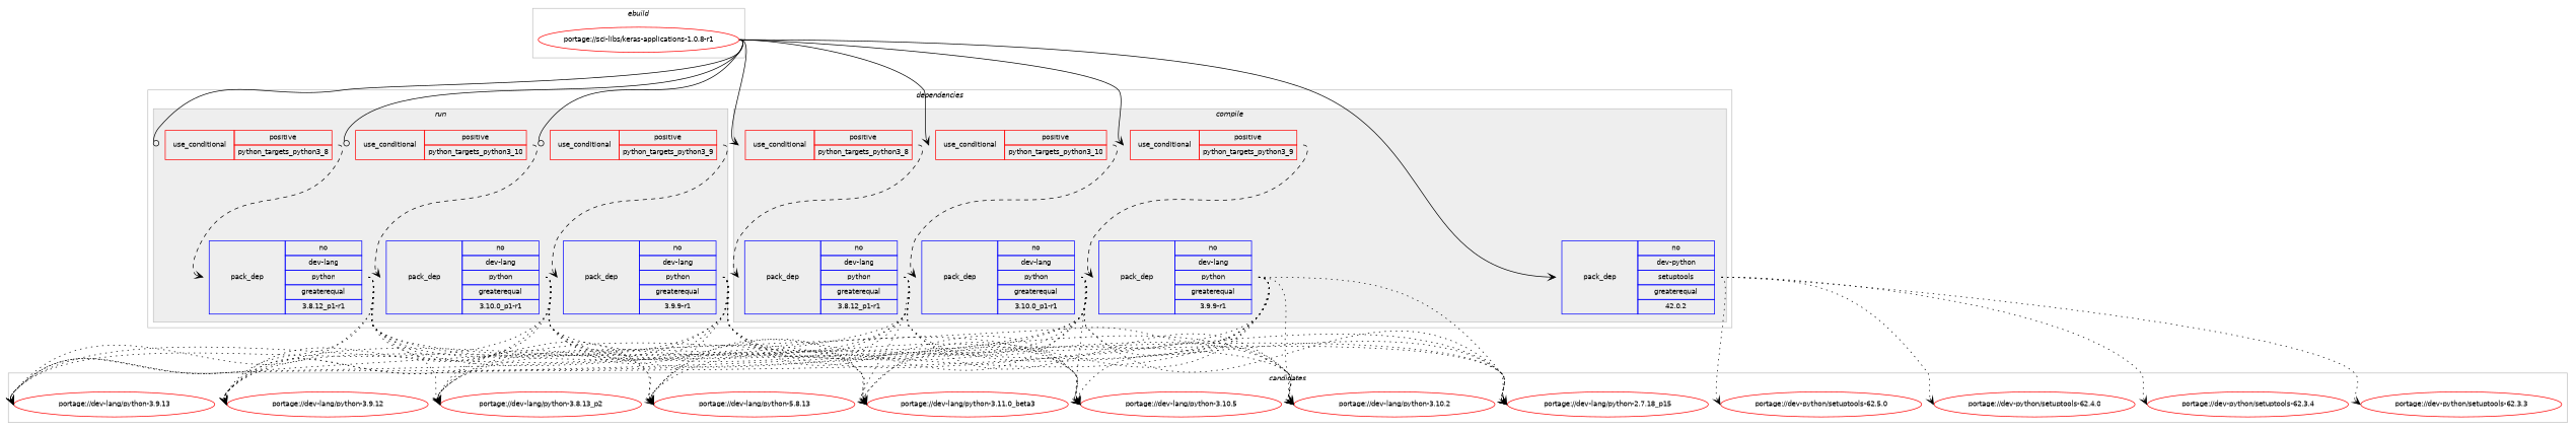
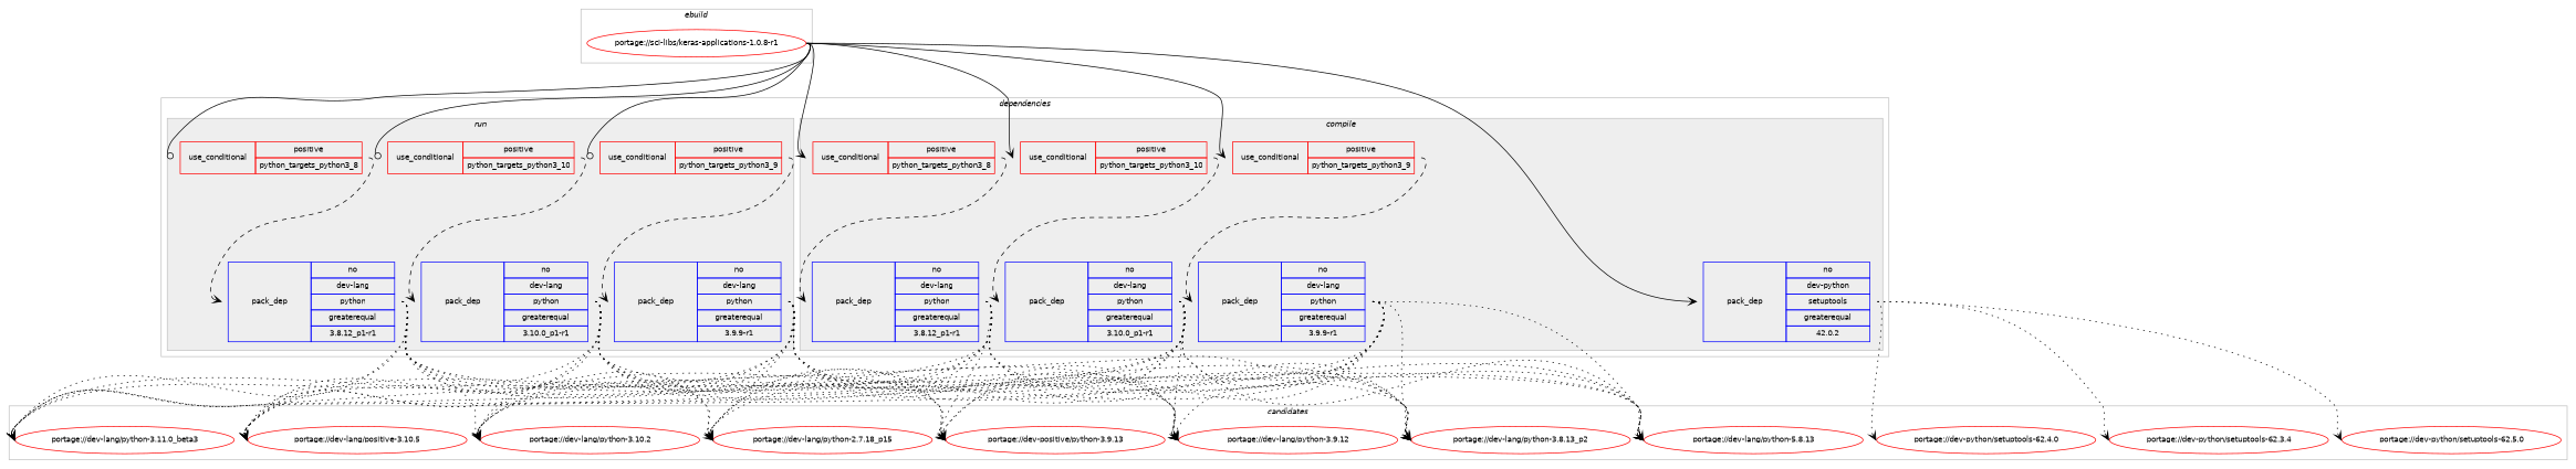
  digraph {
    compound=true
    concentrate=true
    fontname=Helvetica
    fontsize=10
    newrank=true
    rankdir=TB
    ranksep=1.5
    node [color=red fontname=Helvetica fontsize=10]
    edge [arrowhead=vee headport=w style=dotted tailport=e weight=100]
    n1 [label="portage://sci-libs/keras-applications-1.0.8-r1" width=4]
    n2 [color=blue label=<<TABLE BORDER="0" CELLBORDER="1" CELLSPACING="0" CELLPADDING="4" WIDTH="220"><TR><TD ROWSPAN="6" CELLPADDING="30">pack_dep</TD></TR><TR><TD WIDTH="110">no</TD></TR><TR><TD>dev-lang</TD></TR><TR><TD>python</TD></TR><TR><TD>greaterequal</TD></TR><TR><TD>3.10.0_p1-r1</TD></TR></TABLE>> shape=none]
    n3 [label=<<TABLE BORDER="0" CELLBORDER="1" CELLSPACING="0" CELLPADDING="4"><TR><TD ROWSPAN="3" CELLPADDING="10">use_conditional</TD></TR><TR><TD>positive</TD></TR><TR><TD>python_targets_python3_10</TD></TR></TABLE>> shape=none]
    n4 [color=blue label=<<TABLE BORDER="0" CELLBORDER="1" CELLSPACING="0" CELLPADDING="4" WIDTH="220"><TR><TD ROWSPAN="6" CELLPADDING="30">pack_dep</TD></TR><TR><TD WIDTH="110">no</TD></TR><TR><TD>dev-lang</TD></TR><TR><TD>python</TD></TR><TR><TD>greaterequal</TD></TR><TR><TD>3.8.12_p1-r1</TD></TR></TABLE>> shape=none]
    n5 [label=<<TABLE BORDER="0" CELLBORDER="1" CELLSPACING="0" CELLPADDING="4"><TR><TD ROWSPAN="3" CELLPADDING="10">use_conditional</TD></TR><TR><TD>positive</TD></TR><TR><TD>python_targets_python3_8</TD></TR></TABLE>> shape=none]
    n6 [color=blue label=<<TABLE BORDER="0" CELLBORDER="1" CELLSPACING="0" CELLPADDING="4" WIDTH="220"><TR><TD ROWSPAN="6" CELLPADDING="30">pack_dep</TD></TR><TR><TD WIDTH="110">no</TD></TR><TR><TD>dev-lang</TD></TR><TR><TD>python</TD></TR><TR><TD>greaterequal</TD></TR><TR><TD>3.9.9-r1</TD></TR></TABLE>> shape=none]
    n7 [label=<<TABLE BORDER="0" CELLBORDER="1" CELLSPACING="0" CELLPADDING="4"><TR><TD ROWSPAN="3" CELLPADDING="10">use_conditional</TD></TR><TR><TD>positive</TD></TR><TR><TD>python_targets_python3_9</TD></TR></TABLE>> shape=none]
    n8 [color=blue label=<<TABLE BORDER="0" CELLBORDER="1" CELLSPACING="0" CELLPADDING="4" WIDTH="220"><TR><TD ROWSPAN="6" CELLPADDING="30">pack_dep</TD></TR><TR><TD WIDTH="110">no</TD></TR><TR><TD>dev-python</TD></TR><TR><TD>setuptools</TD></TR><TR><TD>greaterequal</TD></TR><TR><TD>42.0.2</TD></TR></TABLE>> shape=none]
    n9 [color=blue label=<<TABLE BORDER="0" CELLBORDER="1" CELLSPACING="0" CELLPADDING="4" WIDTH="220"><TR><TD ROWSPAN="6" CELLPADDING="30">pack_dep</TD></TR><TR><TD WIDTH="110">no</TD></TR><TR><TD>dev-lang</TD></TR><TR><TD>python</TD></TR><TR><TD>greaterequal</TD></TR><TR><TD>3.10.0_p1-r1</TD></TR></TABLE>> shape=none]
    n10 [label=<<TABLE BORDER="0" CELLBORDER="1" CELLSPACING="0" CELLPADDING="4"><TR><TD ROWSPAN="3" CELLPADDING="10">use_conditional</TD></TR><TR><TD>positive</TD></TR><TR><TD>python_targets_python3_10</TD></TR></TABLE>> shape=none]
    n11 [color=blue label=<<TABLE BORDER="0" CELLBORDER="1" CELLSPACING="0" CELLPADDING="4" WIDTH="220"><TR><TD ROWSPAN="6" CELLPADDING="30">pack_dep</TD></TR><TR><TD WIDTH="110">no</TD></TR><TR><TD>dev-lang</TD></TR><TR><TD>python</TD></TR><TR><TD>greaterequal</TD></TR><TR><TD>3.8.12_p1-r1</TD></TR></TABLE>> shape=none]
    n12 [label=<<TABLE BORDER="0" CELLBORDER="1" CELLSPACING="0" CELLPADDING="4"><TR><TD ROWSPAN="3" CELLPADDING="10">use_conditional</TD></TR><TR><TD>positive</TD></TR><TR><TD>python_targets_python3_8</TD></TR></TABLE>> shape=none]
    n13 [color=blue label=<<TABLE BORDER="0" CELLBORDER="1" CELLSPACING="0" CELLPADDING="4" WIDTH="220"><TR><TD ROWSPAN="6" CELLPADDING="30">pack_dep</TD></TR><TR><TD WIDTH="110">no</TD></TR><TR><TD>dev-lang</TD></TR><TR><TD>python</TD></TR><TR><TD>greaterequal</TD></TR><TR><TD>3.9.9-r1</TD></TR></TABLE>> shape=none]
    n14 [label=<<TABLE BORDER="0" CELLBORDER="1" CELLSPACING="0" CELLPADDING="4"><TR><TD ROWSPAN="3" CELLPADDING="10">use_conditional</TD></TR><TR><TD>positive</TD></TR><TR><TD>python_targets_python3_9</TD></TR></TABLE>> shape=none]
    n15 [label="portage://dev-lang/python-2.7.18_p15" width=4]
    n16 [label="portage://dev-lang/python-3.10.2" width=4]
-   n17 [label="portage://dev-lang/python-3.10.5" width=4]
+   n17 [label="portage://dev-lang/positive-3.10.5" width=4]
    n18 [label="portage://dev-lang/python-3.11.0_beta3" width=4]
    n19 [label="portage://dev-lang/python-5.8.13" width=4]
    n20 [label="portage://dev-lang/python-3.8.13_p2" width=4]
    n21 [label="portage://dev-lang/python-3.9.12" width=4]
-   n22 [label="portage://dev-lang/python-3.9.13" width=4]
-   n23 [label="portage://dev-python/setuptools-62.3.3" width=4]
+   n22 [label="portage://dev-positive/python-3.9.13" width=4]
    n24 [label="portage://dev-python/setuptools-62.3.4" width=4]
    n25 [label="portage://dev-python/setuptools-62.4.0" width=4]
    n26 [label="portage://dev-python/setuptools-62.5.0" width=4]
    subgraph cluster_1 {
      color=gray
      label=<<i>ebuild</i>>
      n1
    }
    subgraph cluster_2 {
      color=gray
      label=<<i>dependencies</i>>
      subgraph cluster_3 {
        color=gray
        fillcolor="#eeeeee"
        label=<<i>compile</i>>
        style=filled
        subgraph sub_4 {
          color=gray
          fillcolor="#eeeeee"
          label=<<i>compile</i>>
          style=filled
          n3
          subgraph sub_5 {
            color=gray
            fillcolor="#eeeeee"
            label=<<i>compile</i>>
            style=filled
            n2
          }
        }
        subgraph sub_6 {
          color=gray
          fillcolor="#eeeeee"
          label=<<i>compile</i>>
          style=filled
          n5
          subgraph sub_7 {
            color=gray
            fillcolor="#eeeeee"
            label=<<i>compile</i>>
            style=filled
            n4
          }
        }
        subgraph sub_8 {
          color=gray
          fillcolor="#eeeeee"
          label=<<i>compile</i>>
          style=filled
          n7
          subgraph sub_9 {
            color=gray
            fillcolor="#eeeeee"
            label=<<i>compile</i>>
            style=filled
            n6
          }
        }
        subgraph sub_10 {
          color=gray
          fillcolor="#eeeeee"
          label=<<i>compile</i>>
          style=filled
          n8
        }
      }
      subgraph cluster_11 {
        color=gray
        fillcolor="#eeeeee"
        label=<<i>compile and run</i>>
        style=filled
      }
      subgraph cluster_12 {
        color=gray
        fillcolor="#eeeeee"
        label=<<i>run</i>>
        style=filled
        subgraph sub_13 {
          color=gray
          fillcolor="#eeeeee"
          label=<<i>run</i>>
          style=filled
          n10
          subgraph sub_14 {
            color=gray
            fillcolor="#eeeeee"
            label=<<i>run</i>>
            style=filled
            n9
          }
        }
        subgraph sub_15 {
          color=gray
          fillcolor="#eeeeee"
          label=<<i>run</i>>
          style=filled
          n12
          subgraph sub_16 {
            color=gray
            fillcolor="#eeeeee"
            label=<<i>run</i>>
            style=filled
            n11
          }
        }
        subgraph sub_17 {
          color=gray
          fillcolor="#eeeeee"
          label=<<i>run</i>>
          style=filled
          n14
          subgraph sub_18 {
            color=gray
            fillcolor="#eeeeee"
            label=<<i>run</i>>
            style=filled
            n13
          }
        }
      }
    }
    subgraph cluster_19 {
      color=gray
      label=<<i>candidates</i>>
      rank=same
      subgraph sub_20 {
        color=black
        label=<<i>candidates</i>>
        nodesep=1
        rank=same
        n15
        n16
        n17
        n18
        n19
        n20
        n21
        n22
      }
      subgraph sub_21 {
        color=black
        label=<<i>candidates</i>>
        nodesep=1
        rank=same
        n15
        n16
        n17
        n18
        n19
        n20
        n21
        n22
      }
      subgraph sub_22 {
        color=black
        label=<<i>candidates</i>>
        nodesep=1
        rank=same
        n15
        n16
        n17
        n18
        n19
        n20
        n21
        n22
      }
      subgraph sub_23 {
        color=black
        label=<<i>candidates</i>>
        nodesep=1
        rank=same
-       n23
        n24
        n25
        n26
      }
      subgraph sub_24 {
        color=black
        label=<<i>candidates</i>>
        nodesep=1
        rank=same
        n15
        n16
        n17
        n18
        n19
        n20
        n21
        n22
      }
      subgraph sub_25 {
        color=black
        label=<<i>candidates</i>>
        nodesep=1
        rank=same
        n15
        n16
        n17
        n18
        n19
        n20
        n21
        n22
      }
      subgraph sub_26 {
        color=black
        label=<<i>candidates</i>>
        nodesep=1
        rank=same
        n15
        n16
        n17
        n18
        n19
        n20
        n21
        n22
      }
    }
    n1 -> n3 [style=solid weight=20]
    n1 -> n5 [style=solid weight=20]
    n1 -> n7 [style=solid weight=20]
    n1 -> n8 [style=solid weight=20]
    n1 -> n10 [arrowhead=odot style=solid weight=20]
    n1 -> n12 [arrowhead=odot style=solid weight=20]
    n1 -> n14 [arrowhead=odot style=solid weight=20]
    n2 -> n15
    n2 -> n16
    n2 -> n17
    n2 -> n18
    n2 -> n19
    n2 -> n20
    n2 -> n21
    n2 -> n22
    n3 -> n2 [style=dashed weight=20]
    n4 -> n15
    n4 -> n16
    n4 -> n17
    n4 -> n18
    n4 -> n19
    n4 -> n20
    n4 -> n21
    n4 -> n22
    n5 -> n4 [style=dashed weight=20]
    n6 -> n15
    n6 -> n16
    n6 -> n17
    n6 -> n18
    n6 -> n19
    n6 -> n20
    n6 -> n21
    n6 -> n22
    n7 -> n6 [style=dashed weight=20]
-   n8 -> n23
    n8 -> n24
    n8 -> n25
    n8 -> n26
    n9 -> n15
    n9 -> n16
    n9 -> n17
    n9 -> n18
    n9 -> n19
    n9 -> n20
    n9 -> n21
    n9 -> n22
    n10 -> n9 [style=dashed weight=20]
    n11 -> n15
    n11 -> n16
    n11 -> n17
    n11 -> n18
    n11 -> n19
    n11 -> n20
    n11 -> n21
    n11 -> n22
    n12 -> n11 [style=dashed weight=20]
    n13 -> n15
    n13 -> n16
    n13 -> n17
    n13 -> n18
    n13 -> n19
    n13 -> n20
    n13 -> n21
    n13 -> n22
    n14 -> n13 [style=dashed weight=20]
  }
